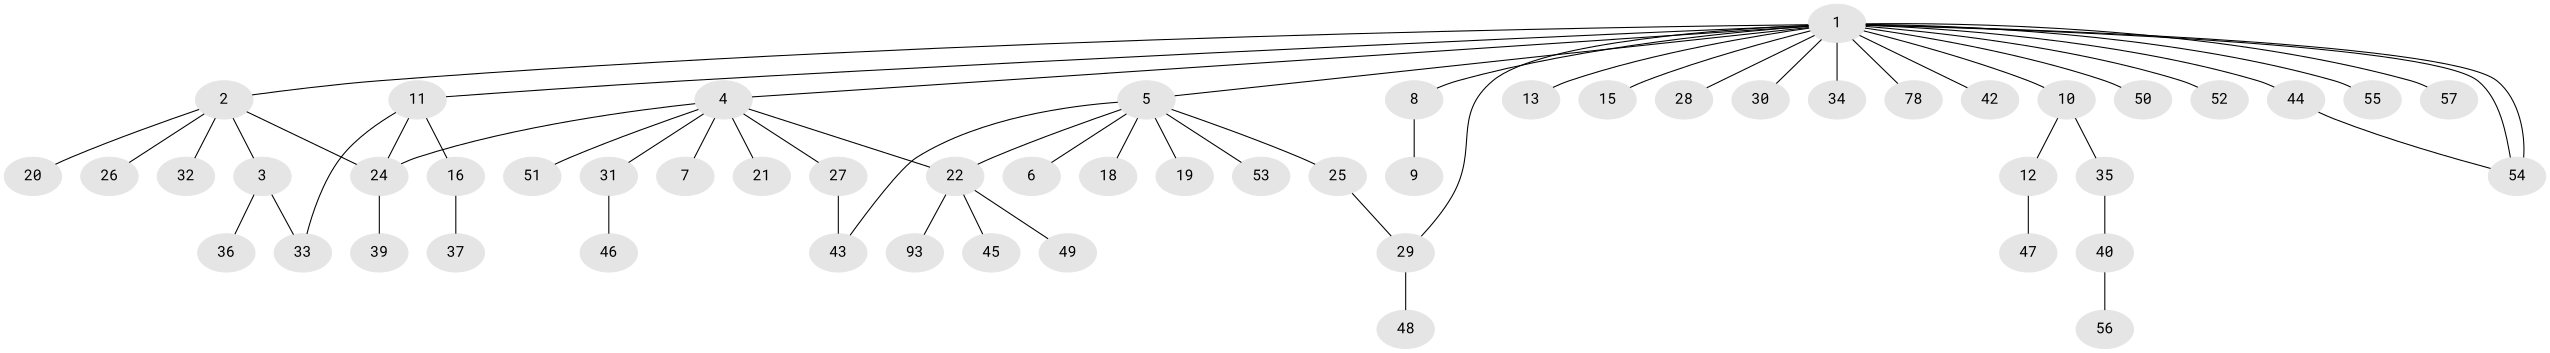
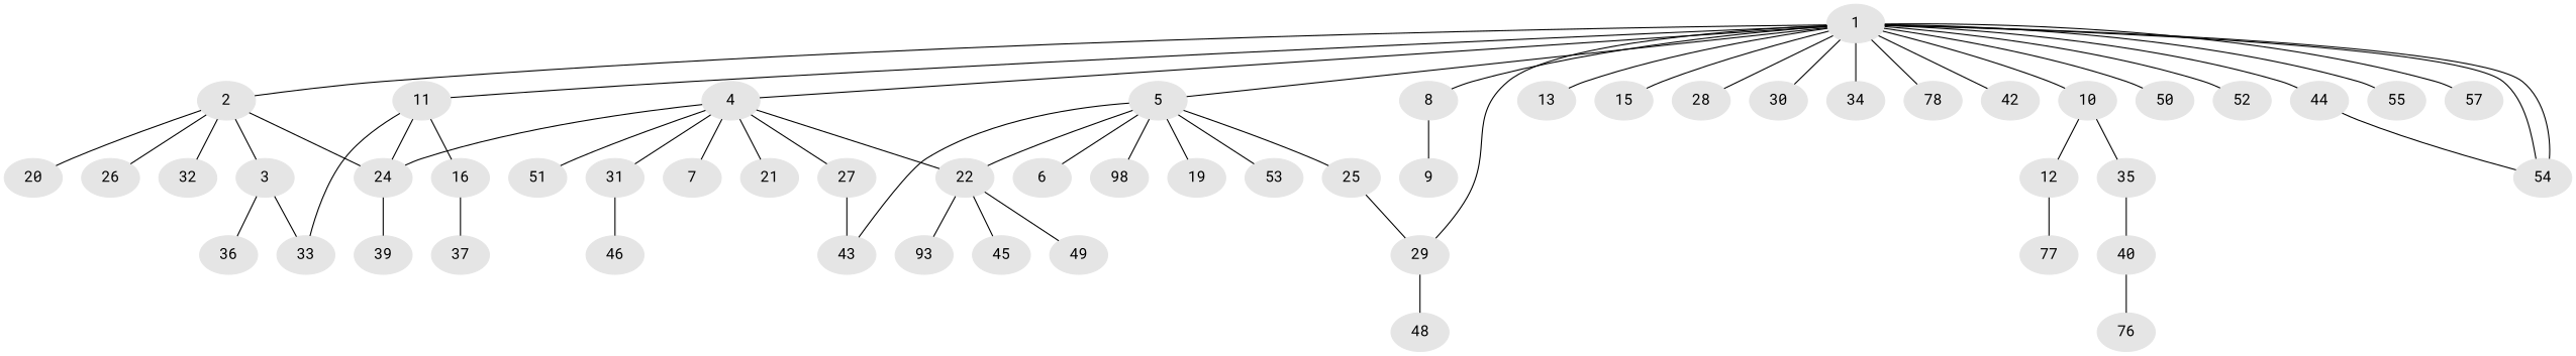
  graph {
    fontname="Roboto Mono"
    node [color=gray90 fontname="Roboto Mono" style=filled]
    edge [fontname="Roboto Mono"]
    1
    2
    4
    5
    8
    10
    11
    13
    15
    28
    30
    34
    n13 [label=78]
    42
    44
    50
    52
    54
    55
    57
    29
    3
    20
    24
    26
    32
    7
    21
    22
    27
    31
    51
    25
    6
-   18
+   18 [label=98]
    19
    43
    53
    9
    12
    35
    33
    16
    36
    39
    n46 [label=93]
    45
    49
    46
-   47
+   47 [label=77]
    40
    37
    48
-   56
+   56 [label=76]
    1 -- 2
    1 -- 4
    1 -- 5
    1 -- 8
    1 -- 10
    1 -- 11
    1 -- 13
    1 -- 15
    1 -- 28
    1 -- 30
    1 -- 34
    1 -- n13
    1 -- 42
    1 -- 44
    1 -- 50
    1 -- 52
    1 -- 54
    1 -- 54
    1 -- 55
    1 -- 57
    1 -- 29
    2 -- 3
    2 -- 20
    2 -- 24
    2 -- 26
    2 -- 32
    4 -- 24
    4 -- 7
    4 -- 21
    4 -- 22
    4 -- 27
    4 -- 31
    4 -- 51
    5 -- 22
    5 -- 25
    5 -- 6
    5 -- 18
    5 -- 19
    5 -- 43
    5 -- 53
    8 -- 9
    10 -- 12
    10 -- 35
    11 -- 24
    11 -- 33
    11 -- 16
    44 -- 54
    29 -- 48
    3 -- 33
    3 -- 36
    24 -- 39
    22 -- n46
    22 -- 45
    22 -- 49
    27 -- 43
    31 -- 46
    25 -- 29
    12 -- 47
    35 -- 40
    16 -- 37
    40 -- 56
  }
